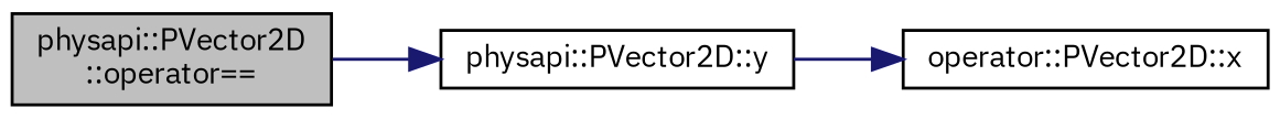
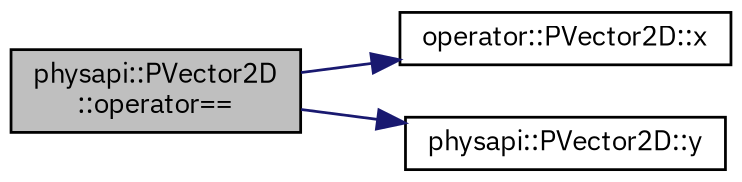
  digraph {
    fontname="IBM Plex Sans"
    rankdir=LR
    node [color=black fillcolor=white fontname="IBM Plex Sans" fontsize=10 shape=record style=filled]
    edge [color=midnightblue fontname="IBM Plex Sans" fontsize=10 labelfontname=Helvetica labelfontsize=10 style=solid]
    n1 [fillcolor=grey75 fontcolor=black height=0.2 label="physapi::PVector2D\l::operator==" width=0.4]
    n2 [height=0.2 label="operator::PVector2D::x" width=0.4]
    n3 [height=0.2 label="physapi::PVector2D::y" width=0.4]
-   n3 -> n2
+   n1 -> n2
    n1 -> n3
  }
